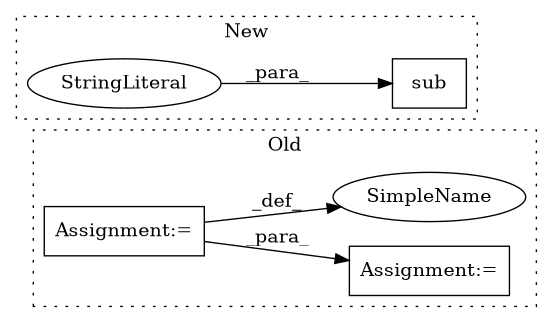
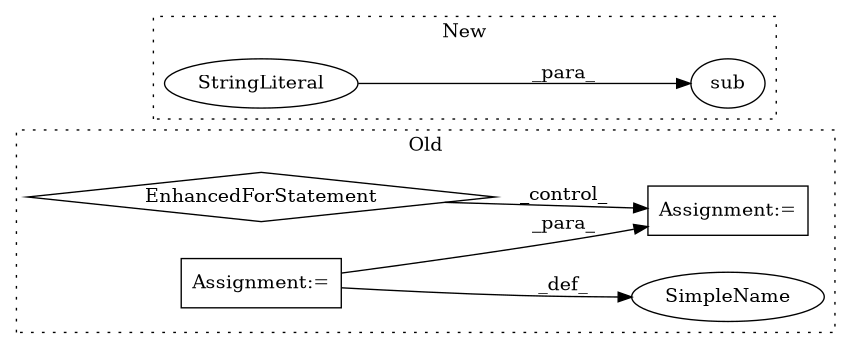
  digraph {
    rankdir=LR
    node [a=7 l="53,2" s="3872,3954" shape=box]
+   n1 [a=70 label=EnhancedForStatement shape=diamond]
    n2 [label="Assignment:="]
    n3 [l=1 label="Assignment:=" s=3968]
    n4 [a=42 l=1 label=SimpleName s=3932 shape=ellipse]
-   n5 [a=32 l="4,1" label=sub s="3955,3979"]
+   n5 [a=32 l="4,1" label=sub s="3955,3979" shape=ellipse]
    n6 [a=45 l=2 label=StringLiteral s=3967 shape=ellipse]
    subgraph cluster_1 {
      label=Old
      style=dotted
+     n1
      n2
      n3
      n4
    }
    subgraph cluster_2 {
      label=New
      style=dotted
      n5
      n6
    }
+   n1 -> n3 [label=_control_]
    n2 -> n3 [label=_para_]
    n2 -> n4 [label=_def_]
    n6 -> n5 [label=_para_]
  }
